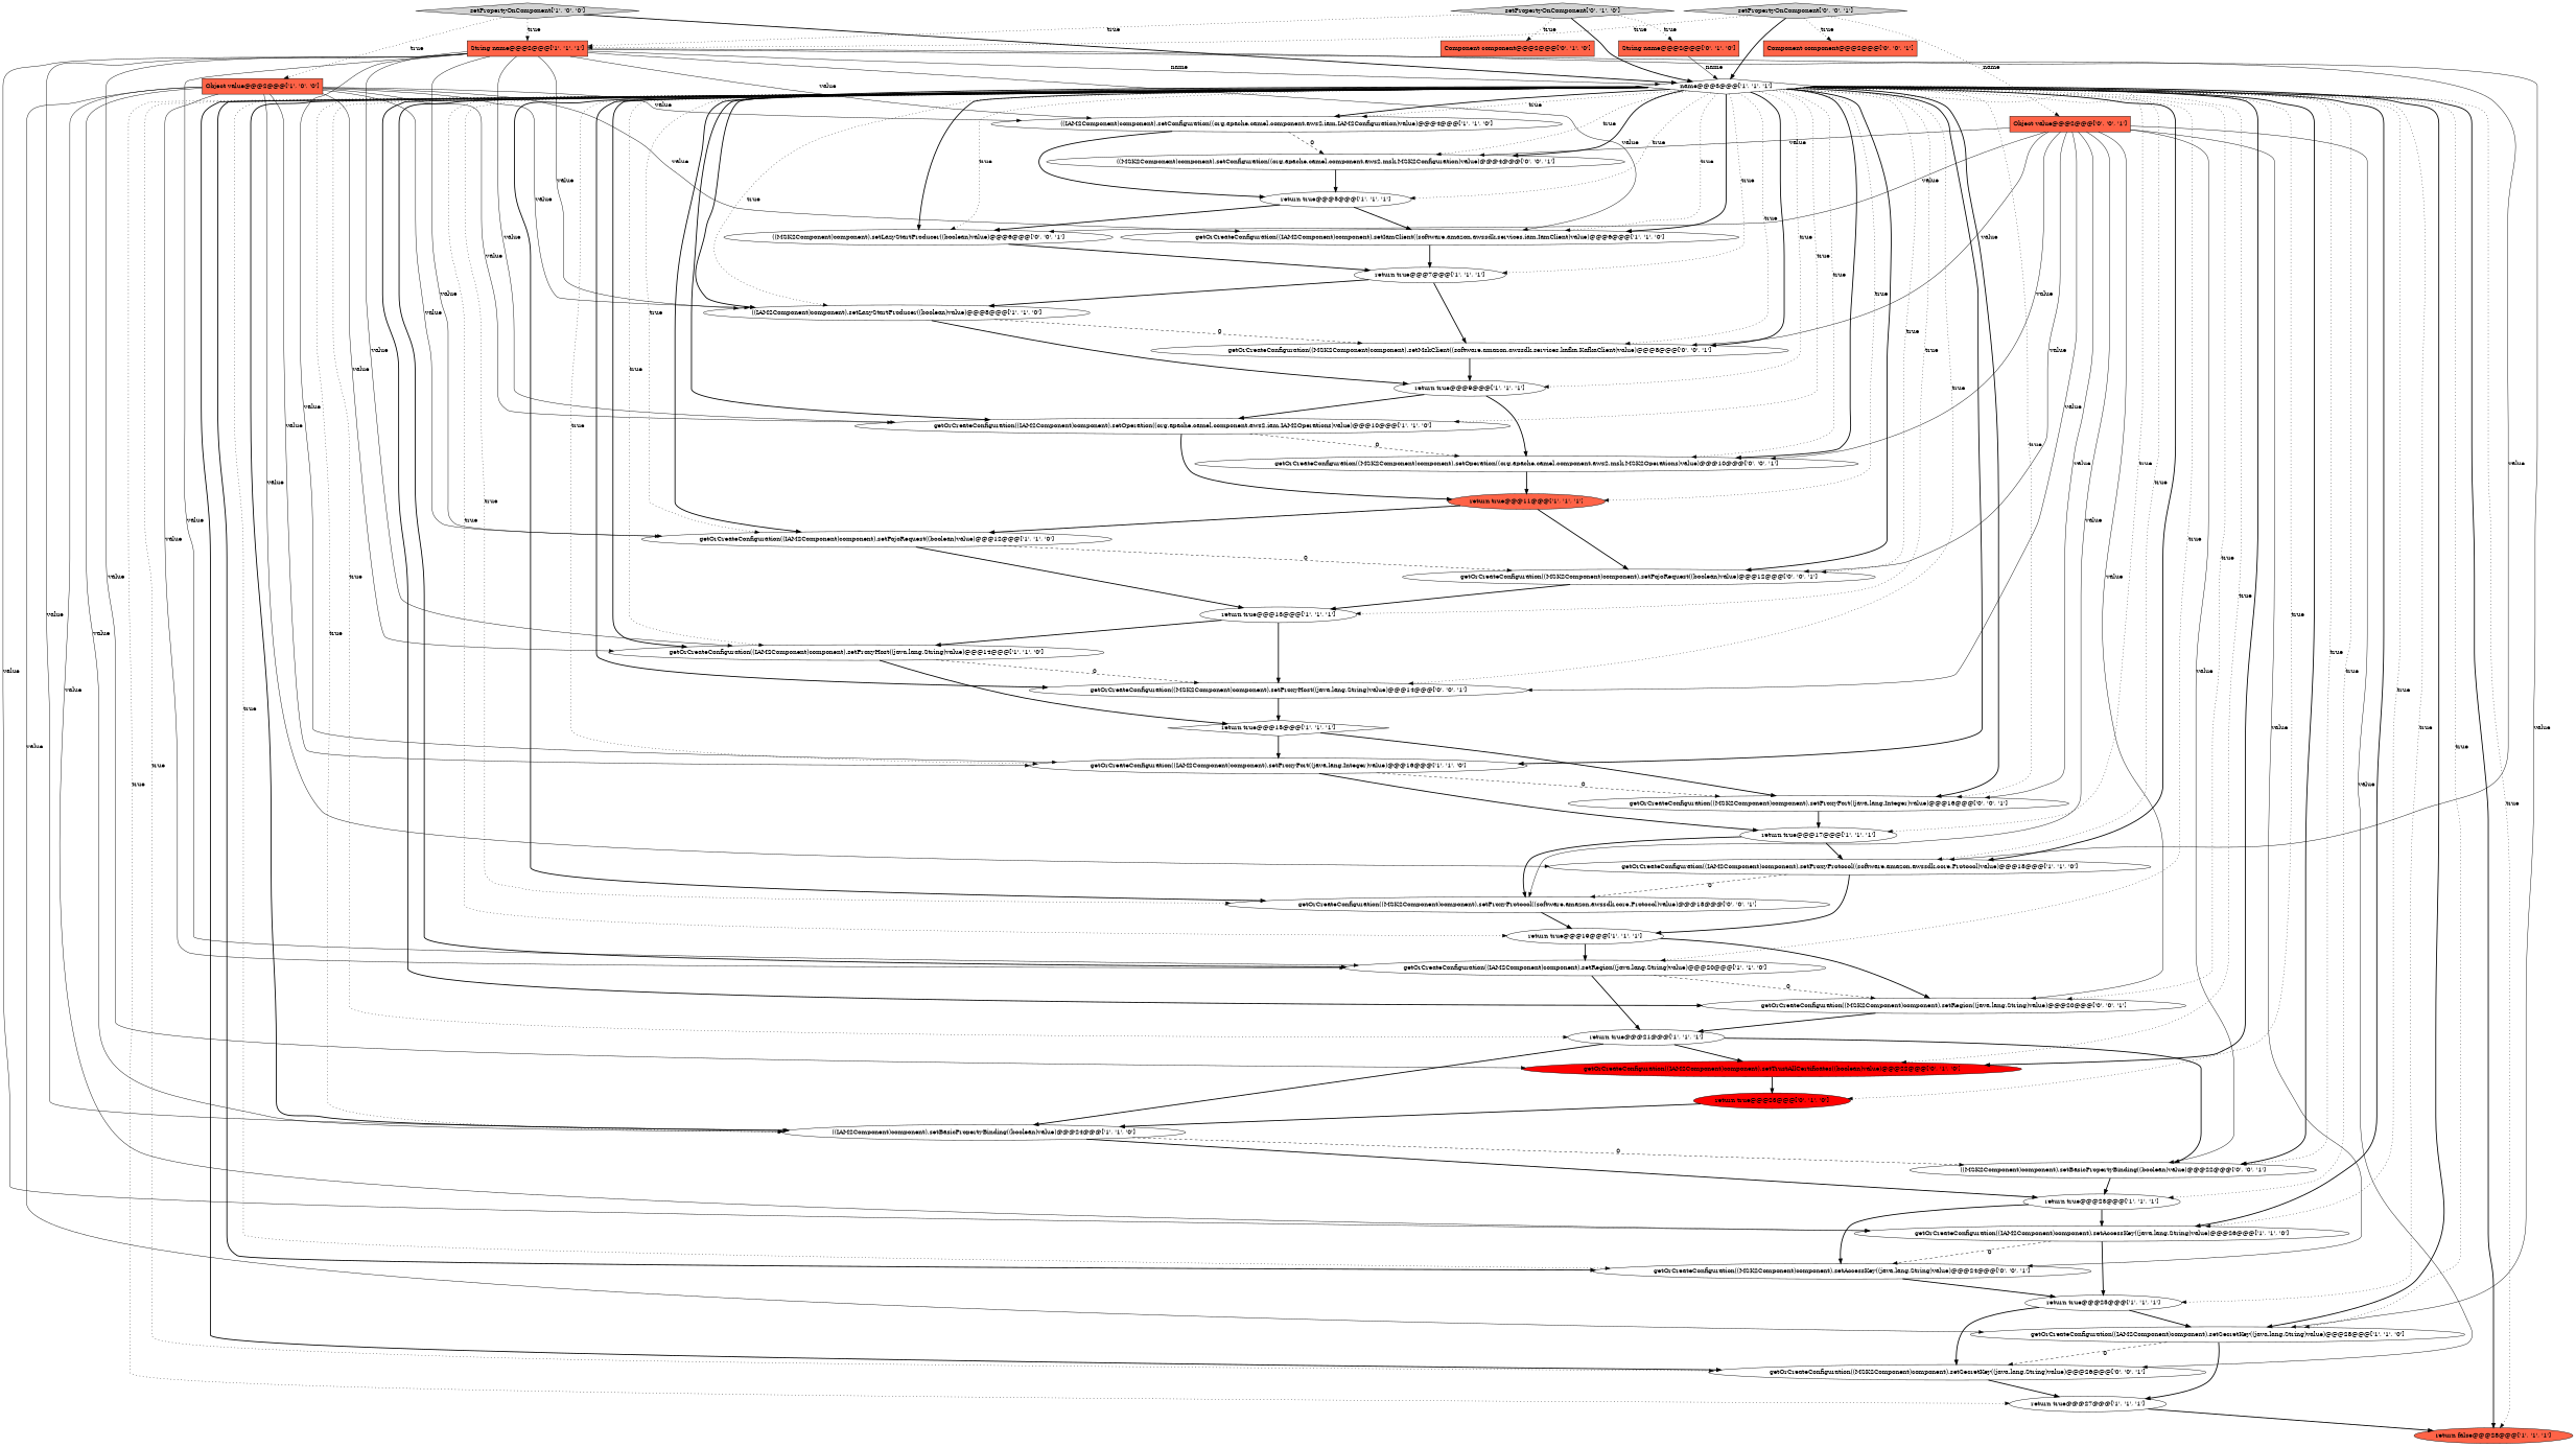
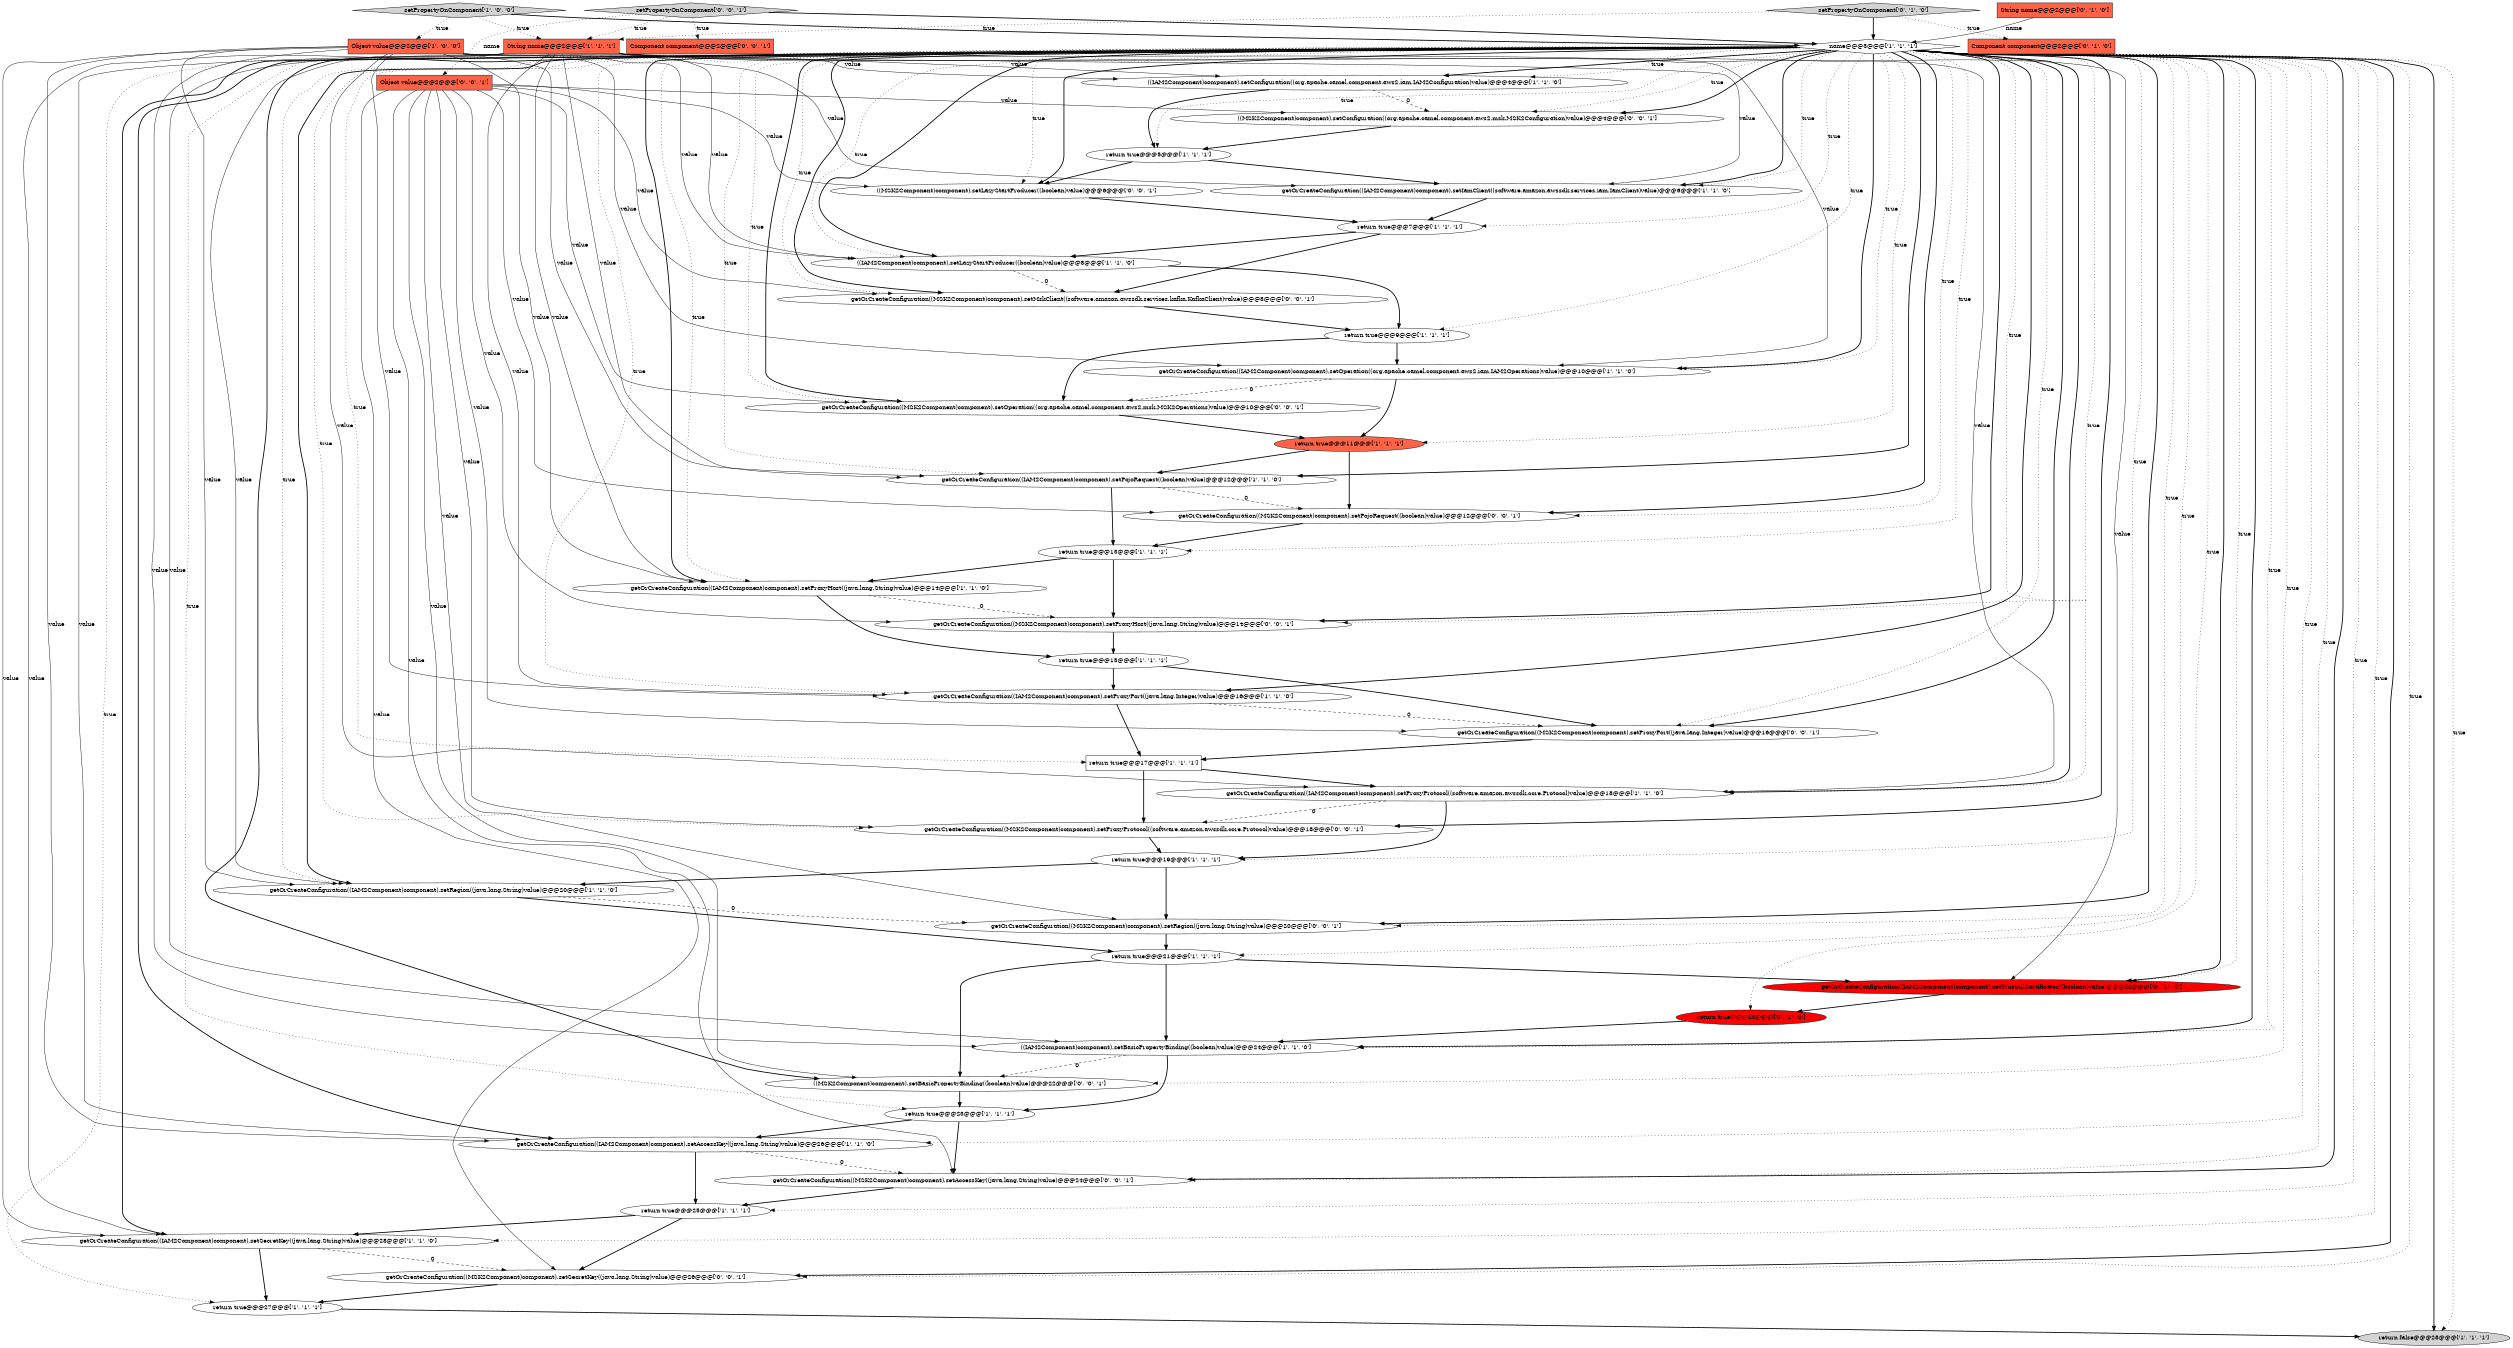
  digraph {
    node [fillcolor=white shape=ellipse style=filled]
    edge [style=bold]
-   n1 [label="return true@@@17@@@['1', '1', '1']"]
+   n1 [label="return true@@@17@@@['1', '1', '1']" shape=box]
    n2 [label="getOrCreateConfiguration((MSK2Component)component).setProxyProtocol((software.amazon.awssdk.core.Protocol)value)@@@18@@@['0', '0', '1']"]
    n3 [label="getOrCreateConfiguration((IAM2Component)component).setProxyProtocol((software.amazon.awssdk.core.Protocol)value)@@@18@@@['1', '1', '0']"]
    n4 [label="return true@@@19@@@['1', '1', '1']"]
    n5 [label="return true@@@25@@@['1', '1', '1']"]
    n6 [label="getOrCreateConfiguration((MSK2Component)component).setSecretKey((java.lang.String)value)@@@26@@@['0', '0', '1']"]
    n7 [label="getOrCreateConfiguration((IAM2Component)component).setSecretKey((java.lang.String)value)@@@28@@@['1', '1', '0']"]
    n8 [label="return true@@@27@@@['1', '1', '1']"]
    n9 [label="return true@@@13@@@['1', '1', '1']"]
    n10 [label="getOrCreateConfiguration((MSK2Component)component).setProxyHost((java.lang.String)value)@@@14@@@['0', '0', '1']"]
    n11 [label="getOrCreateConfiguration((IAM2Component)component).setProxyHost((java.lang.String)value)@@@14@@@['1', '1', '0']"]
-   n12 [label="return true@@@15@@@['1', '1', '1']" shape=diamond]
+   n12 [label="return true@@@15@@@['1', '1', '1']"]
    n13 [label="return true@@@21@@@['1', '1', '1']"]
    n14 [label="((IAM2Component)component).setBasicPropertyBinding((boolean)value)@@@24@@@['1', '1', '0']"]
    n15 [label="((MSK2Component)component).setBasicPropertyBinding((boolean)value)@@@22@@@['0', '0', '1']"]
    n16 [fillcolor=red label="getOrCreateConfiguration((IAM2Component)component).setTrustAllCertificates((boolean)value)@@@22@@@['0', '1', '0']"]
    n17 [label="return true@@@23@@@['1', '1', '1']"]
    n18 [fillcolor=red label="return true@@@23@@@['0', '1', '0']"]
    n19 [fillcolor=tomato label="String name@@@2@@@['0', '1', '0']" shape=box]
    n20 [label="name@@@3@@@['1', '1', '1']" shape=diamond]
    n21 [label="getOrCreateConfiguration((MSK2Component)component).setRegion((java.lang.String)value)@@@20@@@['0', '0', '1']"]
    n22 [label="return true@@@9@@@['1', '1', '1']"]
    n23 [label="getOrCreateConfiguration((MSK2Component)component).setOperation((org.apache.camel.component.aws2.msk.MSK2Operations)value)@@@10@@@['0', '0', '1']"]
    n24 [label="getOrCreateConfiguration((IAM2Component)component).setOperation((org.apache.camel.component.aws2.iam.IAM2Operations)value)@@@10@@@['1', '1', '0']"]
    n25 [label="((MSK2Component)component).setLazyStartProducer((boolean)value)@@@6@@@['0', '0', '1']"]
    n26 [label="return true@@@7@@@['1', '1', '1']"]
    n27 [label="getOrCreateConfiguration((IAM2Component)component).setProxyPort((java.lang.Integer)value)@@@16@@@['1', '1', '0']"]
    n28 [label="getOrCreateConfiguration((MSK2Component)component).setProxyPort((java.lang.Integer)value)@@@16@@@['0', '0', '1']"]
    n29 [label="((IAM2Component)component).setConfiguration((org.apache.camel.component.aws2.iam.IAM2Configuration)value)@@@4@@@['1', '1', '0']"]
    n30 [label="((MSK2Component)component).setConfiguration((org.apache.camel.component.aws2.msk.MSK2Configuration)value)@@@4@@@['0', '0', '1']"]
    n31 [label="return true@@@5@@@['1', '1', '1']"]
    n32 [label="getOrCreateConfiguration((IAM2Component)component).setAccessKey((java.lang.String)value)@@@26@@@['1', '1', '0']"]
    n33 [label="getOrCreateConfiguration((MSK2Component)component).setAccessKey((java.lang.String)value)@@@24@@@['0', '0', '1']"]
    n34 [label="getOrCreateConfiguration((IAM2Component)component).setIamClient((software.amazon.awssdk.services.iam.IamClient)value)@@@6@@@['1', '1', '0']"]
    n35 [label="getOrCreateConfiguration((IAM2Component)component).setRegion((java.lang.String)value)@@@20@@@['1', '1', '0']"]
    n36 [label="getOrCreateConfiguration((MSK2Component)component).setMskClient((software.amazon.awssdk.services.kafka.KafkaClient)value)@@@8@@@['0', '0', '1']"]
    n37 [label="getOrCreateConfiguration((MSK2Component)component).setPojoRequest((boolean)value)@@@12@@@['0', '0', '1']"]
    n38 [label="((IAM2Component)component).setLazyStartProducer((boolean)value)@@@8@@@['1', '1', '0']"]
    n39 [label="getOrCreateConfiguration((IAM2Component)component).setPojoRequest((boolean)value)@@@12@@@['1', '1', '0']"]
-   n40 [fillcolor=tomato label="return false@@@28@@@['1', '1', '1']"]
+   n40 [fillcolor=lightgray label="return false@@@28@@@['1', '1', '1']"]
    n41 [fillcolor=tomato label="return true@@@11@@@['1', '1', '1']"]
    n42 [fillcolor=lightgray label="setPropertyOnComponent['1', '0', '0']" shape=diamond]
    n43 [fillcolor=tomato label="Object value@@@2@@@['1', '0', '0']" shape=box]
    n44 [fillcolor=tomato label="String name@@@2@@@['1', '1', '1']" shape=box]
    n45 [fillcolor=tomato label="Component component@@@2@@@['0', '0', '1']" shape=box]
    n46 [fillcolor=tomato label="Object value@@@2@@@['0', '0', '1']" shape=box]
    n47 [fillcolor=lightgray label="setPropertyOnComponent['0', '1', '0']" shape=diamond]
    n48 [fillcolor=tomato label="Component component@@@2@@@['0', '1', '0']" shape=box]
    n49 [fillcolor=lightgray label="setPropertyOnComponent['0', '0', '1']" shape=diamond]
    n1 -> n2
    n1 -> n3
    n2 -> n4
    n3 -> n2 [label=0 style=dashed]
    n3 -> n4
    n4 -> n21
    n4 -> n35
    n5 -> n6
    n5 -> n7
    n6 -> n8
    n7 -> n6 [label=0 style=dashed]
    n7 -> n8
    n8 -> n40
    n9 -> n10
    n9 -> n11
    n10 -> n12
    n11 -> n10 [label=0 style=dashed]
    n11 -> n12
    n12 -> n27
    n12 -> n28
    n13 -> n14
    n13 -> n15
    n13 -> n16
    n14 -> n15 [label=0 style=dashed]
    n14 -> n17
    n15 -> n17
    n16 -> n18
    n17 -> n32
    n17 -> n33
    n18 -> n14
    n19 -> n20 [label=name style=solid]
    n20 -> n1 [label=true style=dotted]
    n20 -> n2 [label=true style=dotted]
    n20 -> n2
    n20 -> n3 [label=true style=dotted]
    n20 -> n3
    n20 -> n4 [label=true style=dotted]
    n20 -> n5 [label=true style=dotted]
    n20 -> n6
    n20 -> n6 [label=true style=dotted]
    n20 -> n7
    n20 -> n7 [label=true style=dotted]
    n20 -> n8 [label=true style=dotted]
    n20 -> n9 [label=true style=dotted]
    n20 -> n10
    n20 -> n10 [label=true style=dotted]
    n20 -> n11
    n20 -> n11 [label=true style=dotted]
    n20 -> n13 [label=true style=dotted]
    n20 -> n14
    n20 -> n14 [label=true style=dotted]
    n20 -> n15 [label=true style=dotted]
    n20 -> n15
    n20 -> n16
    n20 -> n16 [label=true style=dotted]
    n20 -> n17 [label=true style=dotted]
    n20 -> n18 [label=true style=dotted]
    n20 -> n21 [label=true style=dotted]
    n20 -> n21
    n20 -> n22 [label=true style=dotted]
    n20 -> n23
    n20 -> n23 [label=true style=dotted]
    n20 -> n24
    n20 -> n24 [label=true style=dotted]
    n20 -> n25
    n20 -> n25 [label=true style=dotted]
    n20 -> n26 [label=true style=dotted]
    n20 -> n27
    n20 -> n27 [label=true style=dotted]
    n20 -> n28 [label=true style=dotted]
    n20 -> n28
    n20 -> n29 [label=true style=dotted]
    n20 -> n29
    n20 -> n30
    n20 -> n30 [label=true style=dotted]
    n20 -> n31 [label=true style=dotted]
    n20 -> n32
    n20 -> n32 [label=true style=dotted]
    n20 -> n33
    n20 -> n33 [label=true style=dotted]
    n20 -> n34
    n20 -> n34 [label=true style=dotted]
    n20 -> n35 [label=true style=dotted]
    n20 -> n35
    n20 -> n36
    n20 -> n36 [label=true style=dotted]
    n20 -> n37 [label=true style=dotted]
    n20 -> n37
    n20 -> n38
    n20 -> n38 [label=true style=dotted]
    n20 -> n39
    n20 -> n39 [label=true style=dotted]
    n20 -> n40
    n20 -> n40 [label=true style=dotted]
    n20 -> n41 [label=true style=dotted]
    n21 -> n13
    n22 -> n23
    n22 -> n24
    n23 -> n41
    n24 -> n23 [label=0 style=dashed]
    n24 -> n41
    n25 -> n26
    n26 -> n36
    n26 -> n38
    n27 -> n1
    n27 -> n28 [label=0 style=dashed]
    n28 -> n1
    n29 -> n30 [label=0 style=dashed]
    n29 -> n31
    n30 -> n31
    n31 -> n25
    n31 -> n34
    n32 -> n5
    n32 -> n33 [label=0 style=dashed]
    n33 -> n5
    n34 -> n26
    n35 -> n13
    n35 -> n21 [label=0 style=dashed]
    n36 -> n22
    n37 -> n9
    n38 -> n22
    n38 -> n36 [label=0 style=dashed]
    n39 -> n9
    n39 -> n37 [label=0 style=dashed]
    n41 -> n37
    n41 -> n39
    n42 -> n20
    n42 -> n43 [label=true style=dotted]
    n42 -> n44 [label=true style=dotted]
    n43 -> n3 [label=value style=solid]
    n43 -> n7 [label=value style=solid]
    n43 -> n11 [label=value style=solid]
    n43 -> n14 [label=value style=solid]
    n43 -> n24 [label=value style=solid]
    n43 -> n27 [label=value style=solid]
    n43 -> n29 [label=value style=solid]
    n43 -> n32 [label=value style=solid]
    n43 -> n34 [label=value style=solid]
    n43 -> n35 [label=value style=solid]
    n43 -> n38 [label=value style=solid]
    n43 -> n39 [label=value style=solid]
    n44 -> n3 [label=value style=solid]
    n44 -> n7 [label=value style=solid]
    n44 -> n11 [label=value style=solid]
    n44 -> n14 [label=value style=solid]
    n44 -> n16 [label=value style=solid]
-   n44 -> n20 [label=name style=solid]
    n44 -> n24 [label=value style=solid]
    n44 -> n27 [label=value style=solid]
    n44 -> n29 [label=value style=solid]
    n44 -> n32 [label=value style=solid]
    n44 -> n34 [label=value style=solid]
    n44 -> n35 [label=value style=solid]
    n44 -> n38 [label=value style=solid]
    n44 -> n39 [label=value style=solid]
    n46 -> n2 [label=value style=solid]
    n46 -> n6 [label=value style=solid]
    n46 -> n10 [label=value style=solid]
    n46 -> n15 [label=value style=solid]
    n46 -> n21 [label=value style=solid]
    n46 -> n23 [label=value style=solid]
    n46 -> n25 [label=value style=solid]
    n46 -> n28 [label=value style=solid]
    n46 -> n30 [label=value style=solid]
    n46 -> n33 [label=value style=solid]
    n46 -> n36 [label=value style=solid]
    n46 -> n37 [label=value style=solid]
-   n47 -> n19 [label=true style=dotted]
    n47 -> n20
    n47 -> n44 [label=true style=dotted]
    n47 -> n48 [label=true style=dotted]
    n49 -> n20
    n49 -> n44 [label=true style=dotted]
    n49 -> n45 [label=true style=dotted]
    n49 -> n46 [label=name style=dotted]
  }
